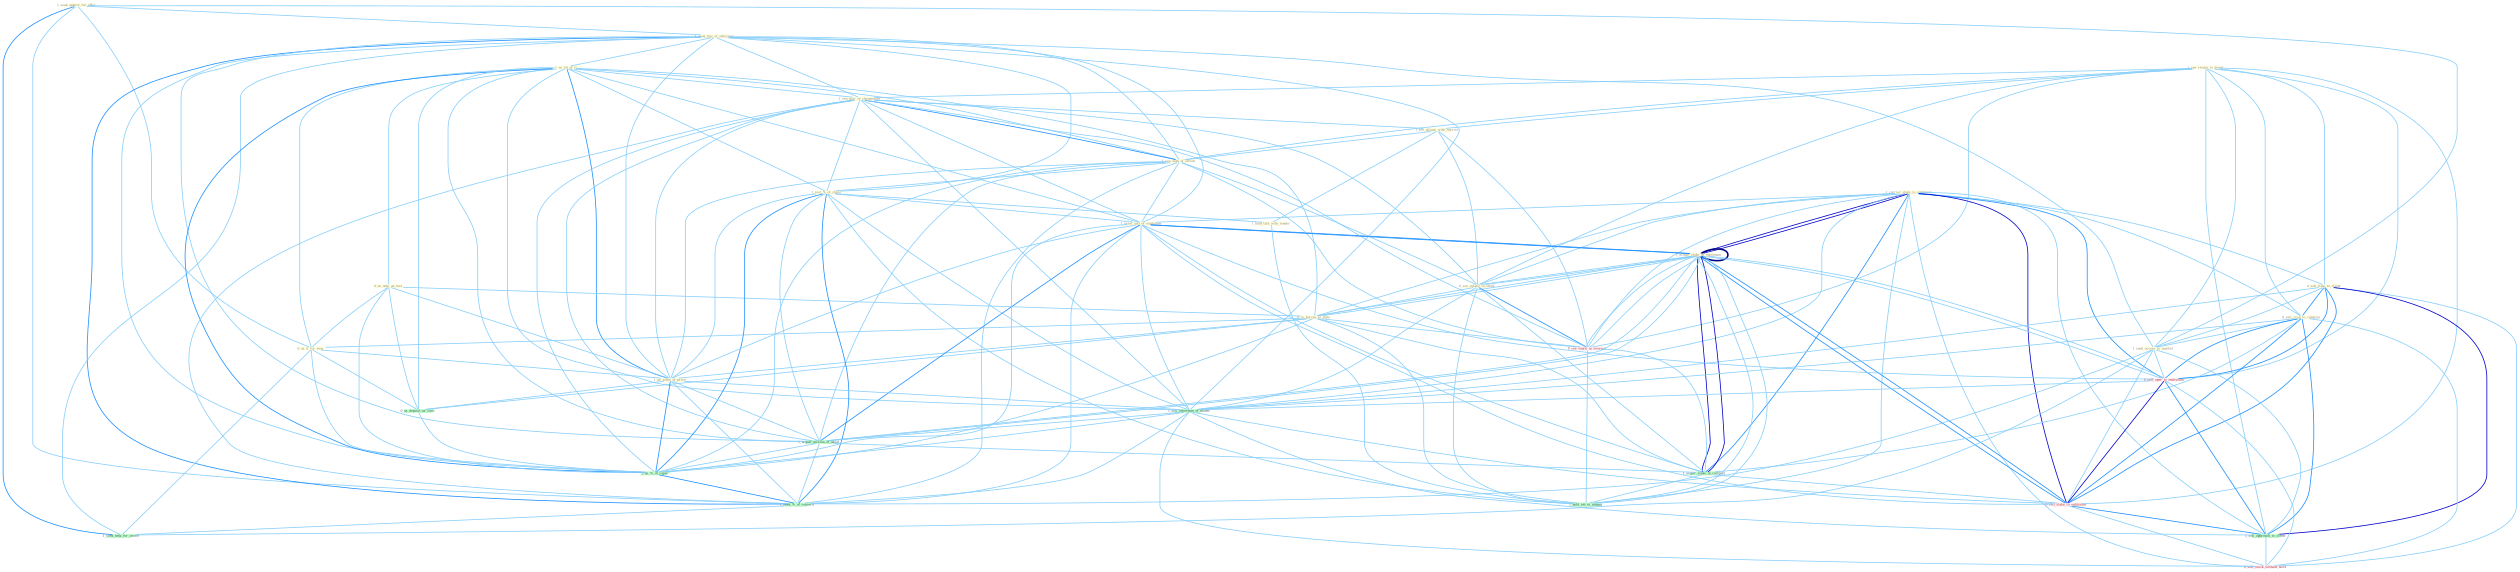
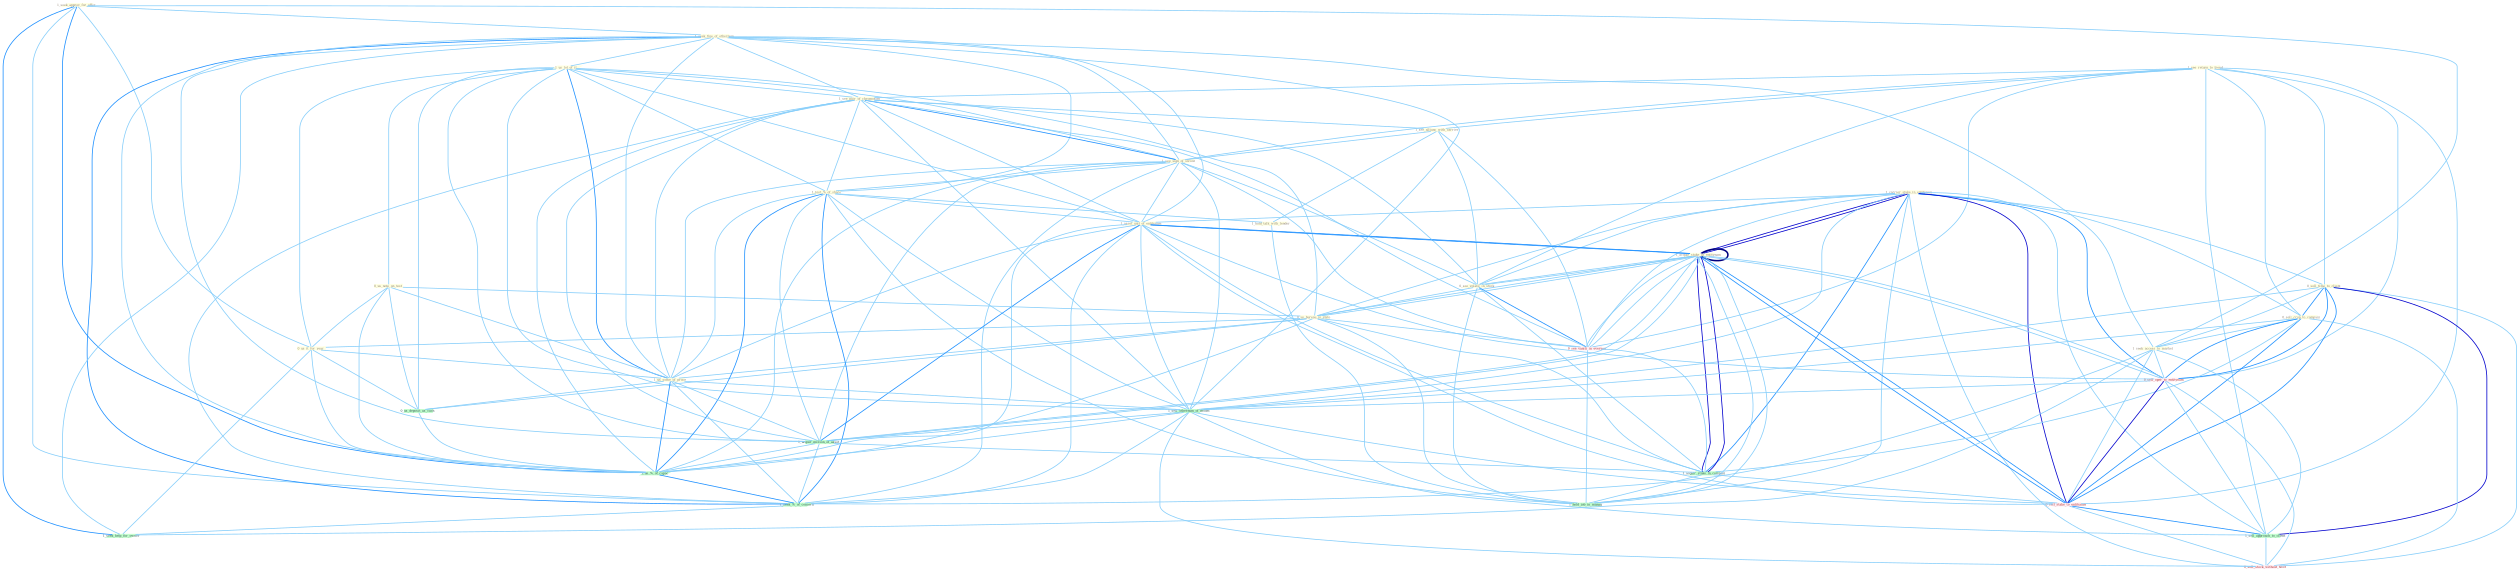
  graph {
    node [color="#ffffe0" fixedsize=true fontcolor="#8b7d6b" fontsize=4 shape=parallelogram style=filled]
    edge [color="#87cefa" w=1]
    "1_seek_approv_for_offer " [height=.06 width=.5]
    "1_seek_fine_of_othernum " [height=.06 shape=folder width=.5]
    "1_see_return_to_trend " [height=.06 shape=folder width=.5]
    n4 [height=.06 label="1_carrier_stake_in_entitynam" width=.5]
    "0_sell_time_to_client " [height=.06 shape=folder width=.5]
    "1_acquir_stake_in_entitynam " [height=.06 width=.5]
    "0_see_volatil_in_stock " [height=.06 width=.5]
    "1_us_lot_of_it " [height=.06 width=.5]
    "1_see_pair_of_chromosom " [height=.06 shape=folder width=.5]
    "0_us_note_on_test " [height=.06 shape=folder width=.5]
    "1_see_allianc_with_carrier " [height=.06 shape=folder width=.5]
    "0_us_bureau_in_state " [height=.06 shape=folder width=.5]
    "0_sell_crop_to_compani " [height=.06 width=.5]
    "1_see_sign_of_swoon " [height=.06 width=.5]
    "1_seek_access_to_market " [height=.06 width=.5]
    n16 [height=.06 label="1_test_%_of_share" width=.5]
    "0_us_it_for_year " [height=.06 shape=folder width=.5]
    n18 [height=.06 label="1_asset_unit_of_entitynam" width=.5]
    "1_hold_talk_with_lender " [height=.06 width=.5]
    "1_us_some_of_proce " [height=.06 shape=folder width=.5]
    "0_sell_oper_to_entitynam " [color="#fff0f5" fontcolor="#b22222" height=.06 width=.5]
    "0_see_vaniti_in_everyon " [color="#fff0f5" fontcolor="#b22222" height=.06 shape=folder width=.5]
    "0_sell_stake_to_entitynam " [color="#fff0f5" fontcolor="#b22222" height=.06 shape=folder width=.5]
    "0_sell_stock_without_hitch " [color="#fff0f5" fontcolor="#b22222" height=.06 width=.5]
    "1_seek_%_of_concern " [color="#BDFCC9" fontcolor="#2f4f4f" height=.06 width=.5]
    "1_seek_help_for_owner " [color="#BDFCC9" fontcolor="#2f4f4f" height=.06 width=.5]
    "1_sell_othernum_of_model " [color="#BDFCC9" fontcolor="#2f4f4f" height=.06 width=.5]
    "1_acquir_million_of_asset " [color="#BDFCC9" fontcolor="#2f4f4f" height=.06 shape=folder width=.5]
    "1_us_%_of_capac " [color="#BDFCC9" fontcolor="#2f4f4f" height=.06 width=.5]
    "1_sell_approach_to_client " [color="#BDFCC9" fontcolor="#2f4f4f" height=.06 shape=folder width=.5]
    "1_acquir_stake_in_compani " [color="#BDFCC9" fontcolor="#2f4f4f" height=.06 width=.5]
    "1_hold_job_in_manag " [color="#BDFCC9" fontcolor="#2f4f4f" height=.06 shape=folder width=.5]
    "0_us_deposit_as_cach " [color="#BDFCC9" fontcolor="#2f4f4f" height=.06 shape=folder width=.5]
    subgraph sub_1 {
      "1_seek_approv_for_offer "
      "1_seek_fine_of_othernum "
      "1_see_return_to_trend "
      n4
      "0_sell_time_to_client "
      "1_acquir_stake_in_entitynam "
      "0_see_volatil_in_stock "
      "1_us_lot_of_it "
      "1_see_pair_of_chromosom "
      "0_us_note_on_test "
      "1_see_allianc_with_carrier "
      "0_us_bureau_in_state "
      "0_sell_crop_to_compani "
      "1_see_sign_of_swoon "
      "1_seek_access_to_market "
      n16
      "0_us_it_for_year "
      n18
      "1_hold_talk_with_lender "
      "1_us_some_of_proce "
    }
    subgraph sub_2 {
      "0_sell_oper_to_entitynam "
      "0_see_vaniti_in_everyon "
      "0_sell_stake_to_entitynam "
      "0_sell_stock_without_hitch "
    }
    "1_seek_approv_for_offer " -- "1_seek_fine_of_othernum "
    "1_seek_approv_for_offer " -- "1_seek_access_to_market "
    "1_seek_approv_for_offer " -- "0_us_it_for_year "
    "1_seek_approv_for_offer " -- "1_seek_%_of_concern "
    "1_seek_approv_for_offer " -- "1_seek_help_for_owner " [color="#1e90ff" w=2]
    "1_seek_fine_of_othernum " -- "1_us_lot_of_it "
    "1_seek_fine_of_othernum " -- "1_see_pair_of_chromosom "
    "1_seek_fine_of_othernum " -- "1_see_sign_of_swoon "
    "1_seek_fine_of_othernum " -- "1_seek_access_to_market "
    "1_seek_fine_of_othernum " -- n16
    "1_seek_fine_of_othernum " -- n18
    "1_seek_fine_of_othernum " -- "1_us_some_of_proce "
    "1_seek_fine_of_othernum " -- "1_seek_%_of_concern " [color="#1e90ff" w=2]
    "1_seek_fine_of_othernum " -- "1_seek_help_for_owner "
    "1_seek_fine_of_othernum " -- "1_sell_othernum_of_model "
    "1_seek_fine_of_othernum " -- "1_acquir_million_of_asset "
    "1_seek_fine_of_othernum " -- "1_us_%_of_capac "
    "1_see_return_to_trend " -- "0_sell_time_to_client "
    "1_see_return_to_trend " -- "0_see_volatil_in_stock "
    "1_see_return_to_trend " -- "1_see_pair_of_chromosom "
    "1_see_return_to_trend " -- "1_see_allianc_with_carrier "
    "1_see_return_to_trend " -- "0_sell_crop_to_compani "
    "1_see_return_to_trend " -- "1_see_sign_of_swoon "
-   "1_see_return_to_trend " -- "1_seek_access_to_market "
    "1_see_return_to_trend " -- "0_sell_oper_to_entitynam "
    "1_see_return_to_trend " -- "0_see_vaniti_in_everyon "
    "1_see_return_to_trend " -- "0_sell_stake_to_entitynam "
    "1_see_return_to_trend " -- "1_sell_approach_to_client "
    n4 -- "0_sell_time_to_client "
    n4 -- "1_acquir_stake_in_entitynam " [color="#0000cd" w=3]
    n4 -- "1_acquir_stake_in_entitynam " [color="#0000cd" w=3]
    n4 -- "0_see_volatil_in_stock "
    n4 -- "0_us_bureau_in_state "
    n4 -- "0_sell_crop_to_compani "
    n4 -- n18
    n4 -- "0_sell_oper_to_entitynam " [color="#1e90ff" w=2]
    n4 -- "0_see_vaniti_in_everyon "
    n4 -- "0_sell_stake_to_entitynam " [color="#0000cd" w=3]
    n4 -- "0_sell_stock_without_hitch "
    n4 -- "1_sell_othernum_of_model "
    n4 -- "1_sell_approach_to_client "
    n4 -- "1_acquir_stake_in_compani " [color="#1e90ff" w=2]
    n4 -- "1_hold_job_in_manag "
    "0_sell_time_to_client " -- "0_sell_crop_to_compani " [color="#1e90ff" w=2]
    "0_sell_time_to_client " -- "1_seek_access_to_market "
    "0_sell_time_to_client " -- "0_sell_oper_to_entitynam " [color="#1e90ff" w=2]
    "0_sell_time_to_client " -- "0_sell_stake_to_entitynam " [color="#1e90ff" w=2]
    "0_sell_time_to_client " -- "0_sell_stock_without_hitch "
    "0_sell_time_to_client " -- "1_sell_othernum_of_model "
    "0_sell_time_to_client " -- "1_sell_approach_to_client " [color="#0000cd" w=3]
    "1_acquir_stake_in_entitynam " -- "1_acquir_stake_in_entitynam " [color="#000080" style=bold w=4]
    "1_acquir_stake_in_entitynam " -- "0_see_volatil_in_stock "
    "1_acquir_stake_in_entitynam " -- "0_us_bureau_in_state "
    "1_acquir_stake_in_entitynam " -- n18 [color="#1e90ff" w=2]
    "1_acquir_stake_in_entitynam " -- "0_sell_oper_to_entitynam "
    "1_acquir_stake_in_entitynam " -- "0_see_vaniti_in_everyon "
    "1_acquir_stake_in_entitynam " -- "0_sell_stake_to_entitynam " [color="#1e90ff" w=2]
    "1_acquir_stake_in_entitynam " -- "0_sell_stake_to_entitynam " [color="#1e90ff" w=2]
    "1_acquir_stake_in_entitynam " -- "1_acquir_million_of_asset "
    "1_acquir_stake_in_entitynam " -- "1_acquir_stake_in_compani " [color="#0000cd" w=3]
    "1_acquir_stake_in_entitynam " -- "1_acquir_stake_in_compani " [color="#0000cd" w=3]
    "1_acquir_stake_in_entitynam " -- "1_hold_job_in_manag "
    "1_acquir_stake_in_entitynam " -- "1_hold_job_in_manag "
    "0_see_volatil_in_stock " -- "1_acquir_stake_in_entitynam "
    "0_see_volatil_in_stock " -- "1_see_pair_of_chromosom "
    "0_see_volatil_in_stock " -- "1_see_allianc_with_carrier "
    "0_see_volatil_in_stock " -- "0_us_bureau_in_state "
    "0_see_volatil_in_stock " -- "1_see_sign_of_swoon "
    "0_see_volatil_in_stock " -- "0_see_vaniti_in_everyon " [color="#1e90ff" w=2]
    "0_see_volatil_in_stock " -- "1_acquir_stake_in_compani "
    "0_see_volatil_in_stock " -- "1_hold_job_in_manag "
    "1_us_lot_of_it " -- "1_see_pair_of_chromosom "
    "1_us_lot_of_it " -- "0_us_note_on_test "
    "1_us_lot_of_it " -- "0_us_bureau_in_state "
    "1_us_lot_of_it " -- "1_see_sign_of_swoon "
    "1_us_lot_of_it " -- n16
    "1_us_lot_of_it " -- "0_us_it_for_year "
    "1_us_lot_of_it " -- n18
    "1_us_lot_of_it " -- "1_us_some_of_proce " [color="#1e90ff" w=2]
    "1_us_lot_of_it " -- "1_sell_othernum_of_model "
    "1_us_lot_of_it " -- "1_acquir_million_of_asset "
-   "1_us_lot_of_it " -- "1_us_%_of_capac " [color="#1e90ff" w=2]
+   "1_seek_approv_for_offer " -- "1_us_%_of_capac " [color="#1e90ff" w=2]
    "1_us_lot_of_it " -- "0_us_deposit_as_cach "
    "1_see_pair_of_chromosom " -- "1_see_allianc_with_carrier "
    "1_see_pair_of_chromosom " -- "1_see_sign_of_swoon " [color="#1e90ff" w=2]
    "1_see_pair_of_chromosom " -- n16
    "1_see_pair_of_chromosom " -- n18
    "1_see_pair_of_chromosom " -- "1_us_some_of_proce "
    "1_see_pair_of_chromosom " -- "0_see_vaniti_in_everyon "
    "1_see_pair_of_chromosom " -- "1_seek_%_of_concern "
    "1_see_pair_of_chromosom " -- "1_sell_othernum_of_model "
    "1_see_pair_of_chromosom " -- "1_acquir_million_of_asset "
    "1_see_pair_of_chromosom " -- "1_us_%_of_capac "
    "0_us_note_on_test " -- "0_us_bureau_in_state "
    "0_us_note_on_test " -- "0_us_it_for_year "
    "0_us_note_on_test " -- "1_us_some_of_proce "
    "0_us_note_on_test " -- "1_us_%_of_capac "
    "0_us_note_on_test " -- "0_us_deposit_as_cach "
    "1_see_allianc_with_carrier " -- "1_see_sign_of_swoon "
    "1_see_allianc_with_carrier " -- "1_hold_talk_with_lender "
    "1_see_allianc_with_carrier " -- "0_see_vaniti_in_everyon "
    "0_us_bureau_in_state " -- "1_acquir_stake_in_entitynam "
    "0_us_bureau_in_state " -- "0_us_it_for_year "
    "0_us_bureau_in_state " -- "1_us_some_of_proce "
    "0_us_bureau_in_state " -- "0_see_vaniti_in_everyon "
    "0_us_bureau_in_state " -- "1_us_%_of_capac "
    "0_us_bureau_in_state " -- "1_acquir_stake_in_compani "
    "0_us_bureau_in_state " -- "1_hold_job_in_manag "
    "0_us_bureau_in_state " -- "0_us_deposit_as_cach "
    "0_sell_crop_to_compani " -- "1_seek_access_to_market "
    "0_sell_crop_to_compani " -- "0_sell_oper_to_entitynam " [color="#1e90ff" w=2]
    "0_sell_crop_to_compani " -- "0_sell_stake_to_entitynam " [color="#1e90ff" w=2]
    "0_sell_crop_to_compani " -- "0_sell_stock_without_hitch "
    "0_sell_crop_to_compani " -- "1_sell_othernum_of_model "
-   "0_sell_crop_to_compani " -- "1_sell_approach_to_client " [color="#1e90ff" w=2]
    "0_sell_crop_to_compani " -- "1_acquir_stake_in_compani "
    "1_see_sign_of_swoon " -- n16
    "1_see_sign_of_swoon " -- n18
    "1_see_sign_of_swoon " -- "1_us_some_of_proce "
    "1_see_sign_of_swoon " -- "0_see_vaniti_in_everyon "
    "1_see_sign_of_swoon " -- "1_seek_%_of_concern "
-   "0_see_volatil_in_stock " -- "1_sell_othernum_of_model "
+   "1_see_sign_of_swoon " -- "1_sell_othernum_of_model "
    "1_see_sign_of_swoon " -- "1_acquir_million_of_asset "
    "1_see_sign_of_swoon " -- "1_us_%_of_capac "
    "1_seek_access_to_market " -- "0_sell_oper_to_entitynam "
    "1_seek_access_to_market " -- "0_sell_stake_to_entitynam "
    "1_seek_access_to_market " -- "1_seek_%_of_concern "
    "1_seek_access_to_market " -- "1_seek_help_for_owner "
    "1_seek_access_to_market " -- "1_sell_approach_to_client "
    n16 -- n18
    n16 -- "1_hold_talk_with_lender "
    n16 -- "1_us_some_of_proce "
    n16 -- "1_seek_%_of_concern " [color="#1e90ff" w=2]
    n16 -- "1_sell_othernum_of_model "
    n16 -- "1_acquir_million_of_asset "
    n16 -- "1_us_%_of_capac " [color="#1e90ff" w=2]
    n16 -- "1_hold_job_in_manag "
    "0_us_it_for_year " -- "1_us_some_of_proce "
    "0_us_it_for_year " -- "1_seek_help_for_owner "
    "0_us_it_for_year " -- "1_us_%_of_capac "
    "0_us_it_for_year " -- "0_us_deposit_as_cach "
    n18 -- "1_acquir_stake_in_entitynam " [color="#1e90ff" w=2]
    n18 -- "1_us_some_of_proce "
    n18 -- "0_sell_oper_to_entitynam "
    n18 -- "0_sell_stake_to_entitynam "
    n18 -- "1_seek_%_of_concern "
    n18 -- "1_sell_othernum_of_model "
    n18 -- "1_acquir_million_of_asset " [color="#1e90ff" w=2]
    n18 -- "1_us_%_of_capac "
    n18 -- "1_acquir_stake_in_compani "
    "1_hold_talk_with_lender " -- "1_hold_job_in_manag "
    "1_us_some_of_proce " -- "1_seek_%_of_concern "
    "1_us_some_of_proce " -- "1_sell_othernum_of_model "
    "1_us_some_of_proce " -- "1_acquir_million_of_asset "
    "1_us_some_of_proce " -- "1_us_%_of_capac " [color="#1e90ff" w=2]
    "1_us_some_of_proce " -- "0_us_deposit_as_cach "
    "0_sell_oper_to_entitynam " -- "1_acquir_stake_in_entitynam "
    "0_sell_oper_to_entitynam " -- "0_sell_stake_to_entitynam " [color="#0000cd" w=3]
    "0_sell_oper_to_entitynam " -- "0_sell_stock_without_hitch "
    "0_sell_oper_to_entitynam " -- "1_sell_othernum_of_model "
-   "0_sell_oper_to_entitynam " -- "1_sell_approach_to_client " [color="#1e90ff" w=2]
+   "0_sell_oper_to_entitynam " -- "1_sell_approach_to_client " [w=2]
    "0_see_vaniti_in_everyon " -- "1_acquir_stake_in_entitynam "
    "0_see_vaniti_in_everyon " -- "1_acquir_stake_in_compani "
    "0_see_vaniti_in_everyon " -- "1_hold_job_in_manag "
    "0_sell_stake_to_entitynam " -- "0_sell_stock_without_hitch "
    "0_sell_stake_to_entitynam " -- "1_sell_approach_to_client " [color="#1e90ff" w=2]
    "1_seek_%_of_concern " -- "1_seek_help_for_owner "
    "1_sell_othernum_of_model " -- "0_sell_stake_to_entitynam "
    "1_sell_othernum_of_model " -- "0_sell_stock_without_hitch "
    "1_sell_othernum_of_model " -- "1_seek_%_of_concern "
    "1_sell_othernum_of_model " -- "1_acquir_million_of_asset "
    "1_sell_othernum_of_model " -- "1_us_%_of_capac "
    "1_sell_othernum_of_model " -- "1_sell_approach_to_client "
    "1_acquir_million_of_asset " -- "1_acquir_stake_in_entitynam "
    "1_acquir_million_of_asset " -- "1_seek_%_of_concern "
    "1_acquir_million_of_asset " -- "1_us_%_of_capac "
    "1_acquir_million_of_asset " -- "1_acquir_stake_in_compani "
    "1_us_%_of_capac " -- "1_seek_%_of_concern " [color="#1e90ff" w=2]
    "1_sell_approach_to_client " -- "0_sell_stock_without_hitch "
    "1_acquir_stake_in_compani " -- "0_sell_stake_to_entitynam "
    "1_acquir_stake_in_compani " -- "1_hold_job_in_manag "
    "0_us_deposit_as_cach " -- "1_us_%_of_capac "
  }
